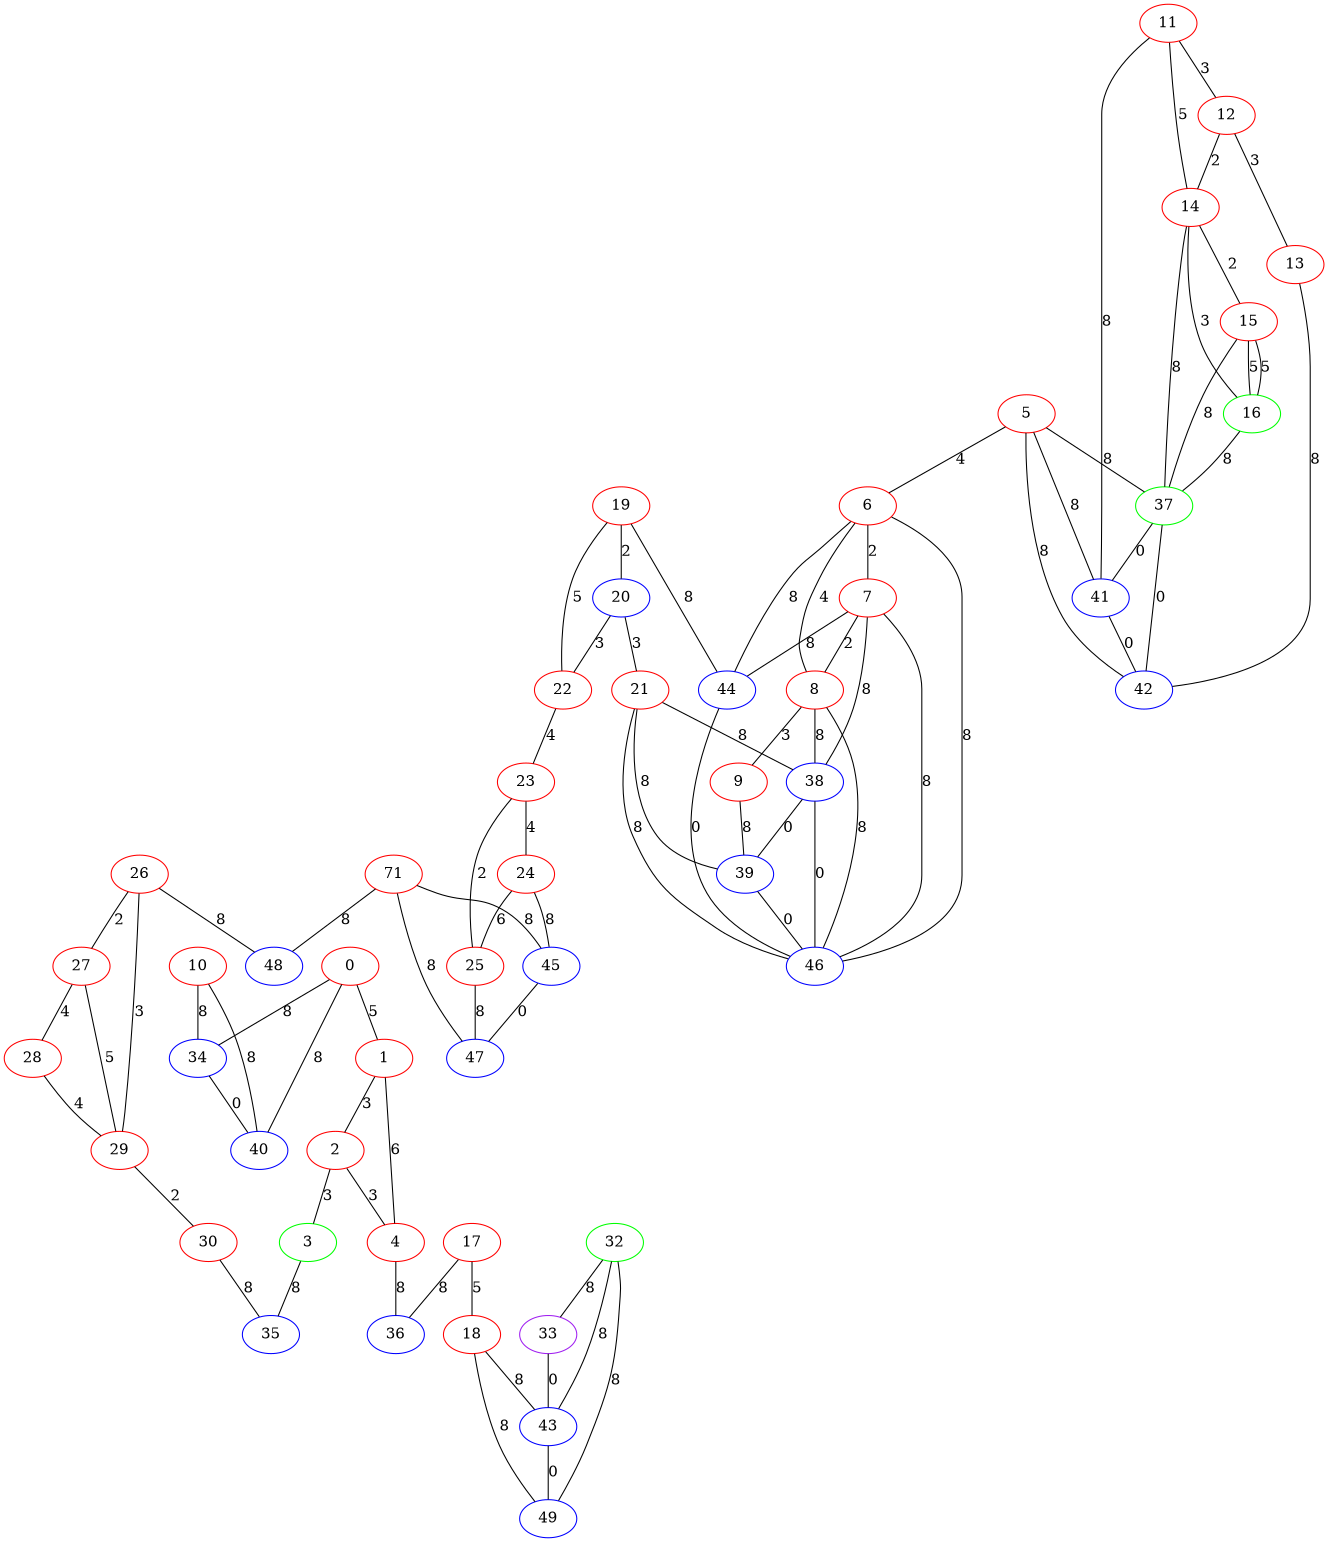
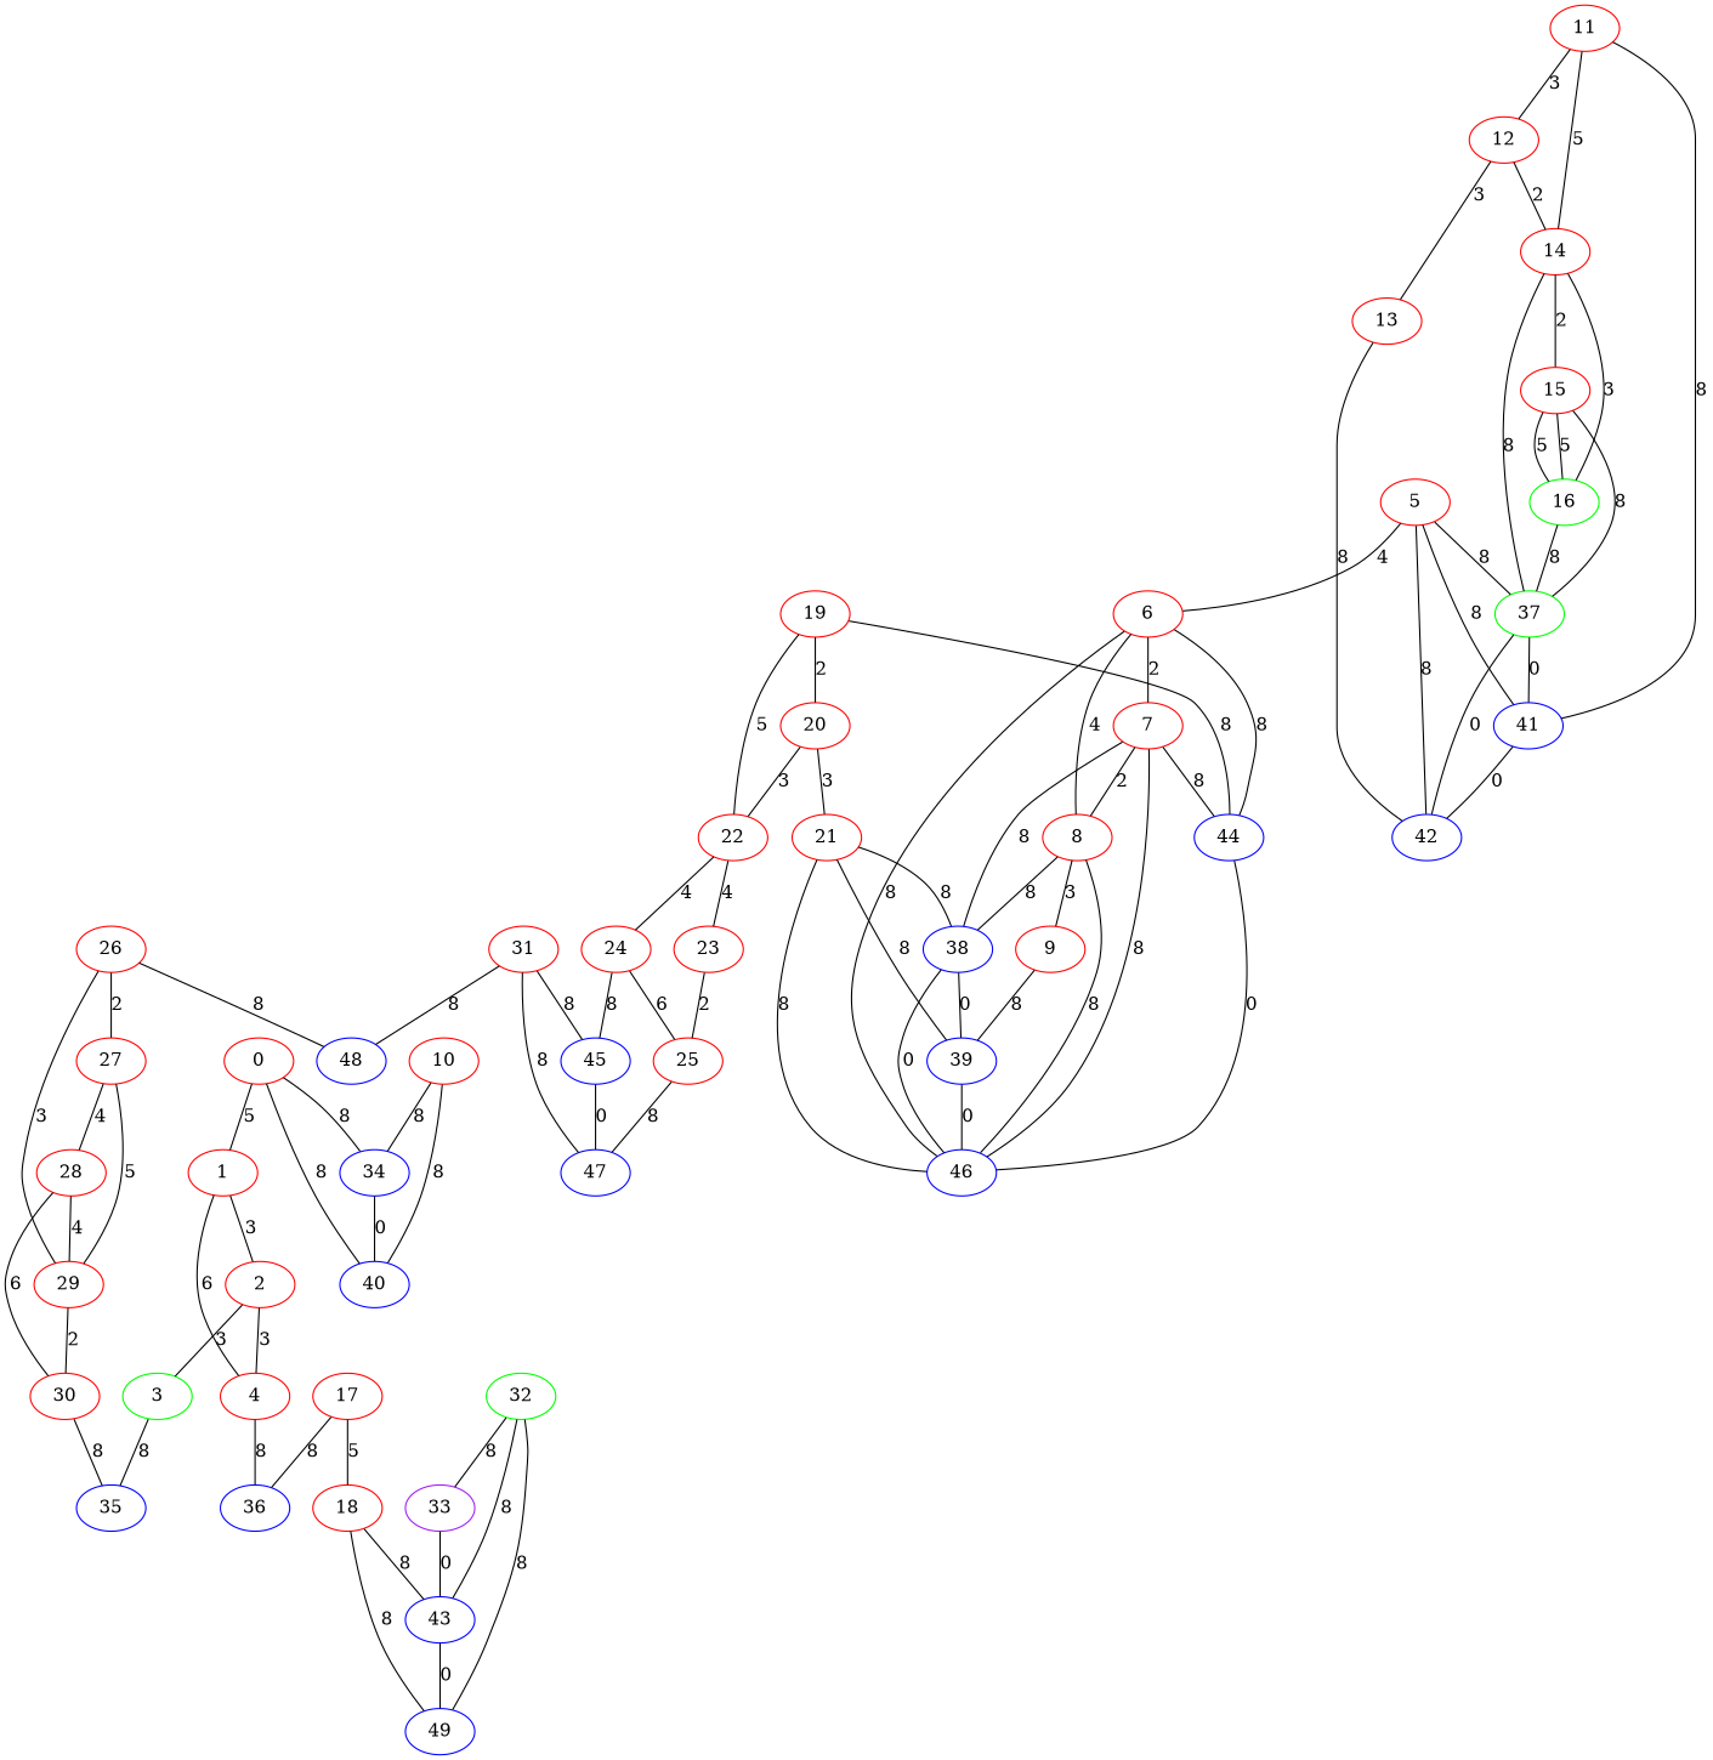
  graph {
    node [color=red weight=1]
    0
    1
    34 [color=blue weight=3]
    40 [color=blue weight=3]
    2
    4
    3 [color=green weight=2]
    36 [color=blue weight=3]
    35 [color=blue weight=3]
    5
    6
    37 [color=green weight=3]
    41 [color=blue weight=3]
    42 [color=blue weight=3]
    7
    8
    44 [color=blue weight=3]
    46 [color=blue weight=3]
    38 [color=blue weight=3]
    9
    39 [color=blue weight=3]
    10
    11
    12
    14
    13
    15
    16 [color=green weight=2]
    17
    18
    43 [color=blue weight=3]
    49 [color=blue weight=3]
    19
-   20 [color=blue]
+   20
    22
    21
    23
    24
    25
    45 [color=blue weight=3]
    47 [color=blue weight=3]
    26
    27
    29
    48 [color=blue weight=3]
    28
    30
-   31 [label=71]
+   31
    32 [color=green weight=2]
    33 [color=purple weight=4]
    0 -- 1 [label=5]
    0 -- 34 [label=8]
    0 -- 40 [label=8]
    1 -- 2 [label=3]
    1 -- 4 [label=6]
    34 -- 40 [label=0]
    2 -- 4 [label=3]
    2 -- 3 [label=3]
    4 -- 36 [label=8]
    3 -- 35 [label=8]
    5 -- 6 [label=4]
    5 -- 37 [label=8]
    5 -- 41 [label=8]
    5 -- 42 [label=8]
    6 -- 7 [label=2]
    6 -- 8 [label=4]
    6 -- 44 [label=8]
    6 -- 46 [label=8]
    37 -- 41 [label=0]
    37 -- 42 [label=0]
    41 -- 42 [label=0]
    7 -- 8 [label=2]
    7 -- 44 [label=8]
    7 -- 46 [label=8]
    7 -- 38 [label=8]
    8 -- 46 [label=8]
    8 -- 38 [label=8]
    8 -- 9 [label=3]
    44 -- 46 [label=0]
    38 -- 46 [label=0]
    38 -- 39 [label=0]
    9 -- 39 [label=8]
    39 -- 46 [label=0]
    10 -- 34 [label=8]
    10 -- 40 [label=8]
    11 -- 41 [label=8]
    11 -- 12 [label=3]
    11 -- 14 [label=5]
    12 -- 14 [label=2]
    12 -- 13 [label=3]
    14 -- 37 [label=8]
    14 -- 15 [label=2]
    14 -- 16 [label=3]
    13 -- 42 [label=8]
    15 -- 37 [label=8]
    15 -- 16 [label=5]
    15 -- 16 [label=5]
    16 -- 37 [label=8]
    17 -- 36 [label=8]
    17 -- 18 [label=5]
    18 -- 43 [label=8]
    18 -- 49 [label=8]
    43 -- 49 [label=0]
    19 -- 44 [label=8]
    19 -- 20 [label=2]
    19 -- 22 [label=5]
    20 -- 22 [label=3]
    20 -- 21 [label=3]
    22 -- 23 [label=4]
    21 -- 46 [label=8]
    21 -- 38 [label=8]
    21 -- 39 [label=8]
-   23 -- 24 [label=4]
+   22 -- 24 [label=4]
    23 -- 25 [label=2]
    24 -- 25 [label=6]
    24 -- 45 [label=8]
    25 -- 47 [label=8]
    45 -- 47 [label=0]
    26 -- 27 [label=2]
    26 -- 29 [label=3]
    26 -- 48 [label=8]
    27 -- 29 [label=5]
    27 -- 28 [label=4]
    29 -- 30 [label=2]
    28 -- 29 [label=4]
+   28 -- 30 [label=6]
    30 -- 35 [label=8]
    31 -- 45 [label=8]
    31 -- 47 [label=8]
    31 -- 48 [label=8]
    32 -- 43 [label=8]
    32 -- 49 [label=8]
    32 -- 33 [label=8]
    33 -- 43 [label=0]
  }
